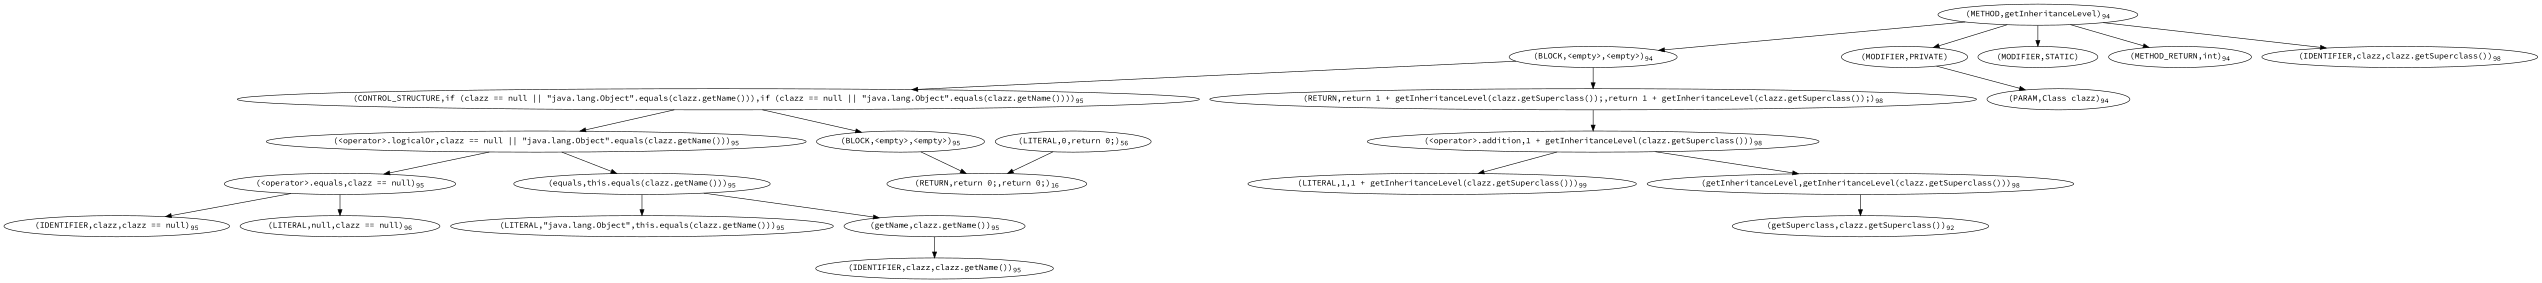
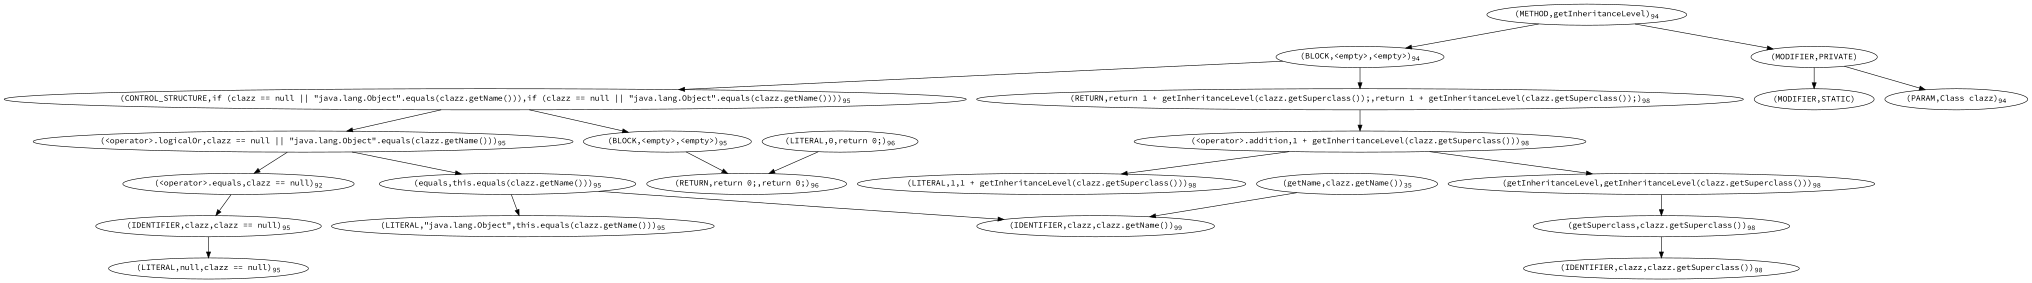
  digraph {
    fontname="Source Code Pro"
    node [fontname="Source Code Pro"]
    edge [fontname="Source Code Pro"]
    n1 [label=<(METHOD,getInheritanceLevel)<SUB>94</SUB>>]
    n2 [label=<(BLOCK,&lt;empty&gt;,&lt;empty&gt;)<SUB>94</SUB>>]
    n3 [label=<(MODIFIER,PRIVATE)>]
    n4 [label=<(MODIFIER,STATIC)>]
-   n5 [label=<(METHOD_RETURN,int)<SUB>94</SUB>>]
    n6 [label=<(PARAM,Class clazz)<SUB>94</SUB>>]
    n7 [label=<(CONTROL_STRUCTURE,if (clazz == null || &quot;java.lang.Object&quot;.equals(clazz.getName())),if (clazz == null || &quot;java.lang.Object&quot;.equals(clazz.getName())))<SUB>95</SUB>>]
    n8 [label=<(RETURN,return 1 + getInheritanceLevel(clazz.getSuperclass());,return 1 + getInheritanceLevel(clazz.getSuperclass());)<SUB>98</SUB>>]
    n9 [label=<(&lt;operator&gt;.logicalOr,clazz == null || &quot;java.lang.Object&quot;.equals(clazz.getName()))<SUB>95</SUB>>]
    n10 [label=<(BLOCK,&lt;empty&gt;,&lt;empty&gt;)<SUB>95</SUB>>]
    n11 [label=<(&lt;operator&gt;.addition,1 + getInheritanceLevel(clazz.getSuperclass()))<SUB>98</SUB>>]
-   n12 [label=<(&lt;operator&gt;.equals,clazz == null)<SUB>95</SUB>>]
+   n12 [label=<(&lt;operator&gt;.equals,clazz == null)<SUB>92</SUB>>]
    n13 [label=<(equals,this.equals(clazz.getName()))<SUB>95</SUB>>]
-   n14 [label=<(RETURN,return 0;,return 0;)<SUB>16</SUB>>]
+   n14 [label=<(RETURN,return 0;,return 0;)<SUB>96</SUB>>]
    n15 [label=<(IDENTIFIER,clazz,clazz == null)<SUB>95</SUB>>]
-   n16 [label=<(LITERAL,null,clazz == null)<SUB>96</SUB>>]
+   n16 [label=<(LITERAL,null,clazz == null)<SUB>95</SUB>>]
    n17 [label=<(LITERAL,&quot;java.lang.Object&quot;,this.equals(clazz.getName()))<SUB>95</SUB>>]
-   n18 [label=<(getName,clazz.getName())<SUB>95</SUB>>]
-   n19 [label=<(IDENTIFIER,clazz,clazz.getName())<SUB>95</SUB>>]
-   n20 [label=<(LITERAL,0,return 0;)<SUB>56</SUB>>]
-   n21 [label=<(LITERAL,1,1 + getInheritanceLevel(clazz.getSuperclass()))<SUB>99</SUB>>]
+   n18 [label=<(getName,clazz.getName())<SUB>35</SUB>>]
+   n19 [label=<(IDENTIFIER,clazz,clazz.getName())<SUB>99</SUB>>]
+   n20 [label=<(LITERAL,0,return 0;)<SUB>96</SUB>>]
+   n21 [label=<(LITERAL,1,1 + getInheritanceLevel(clazz.getSuperclass()))<SUB>98</SUB>>]
    n22 [label=<(getInheritanceLevel,getInheritanceLevel(clazz.getSuperclass()))<SUB>98</SUB>>]
-   n23 [label=<(getSuperclass,clazz.getSuperclass())<SUB>92</SUB>>]
+   n23 [label=<(getSuperclass,clazz.getSuperclass())<SUB>98</SUB>>]
    n24 [label=<(IDENTIFIER,clazz,clazz.getSuperclass())<SUB>98</SUB>>]
    n1 -> n2
    n1 -> n3
-   n1 -> n4
-   n1 -> n5
+   n3 -> n4
    n2 -> n7
    n2 -> n8
    n3 -> n6
    n7 -> n9
    n7 -> n10
    n8 -> n11
    n9 -> n12
    n9 -> n13
    n10 -> n14
    n11 -> n21
    n11 -> n22
    n12 -> n15
-   n12 -> n16
+   n15 -> n16
    n13 -> n17
-   n13 -> n18
+   n13 -> n19
    n18 -> n19
    n20 -> n14
    n22 -> n23
-   n1 -> n24
+   n23 -> n24
  }
